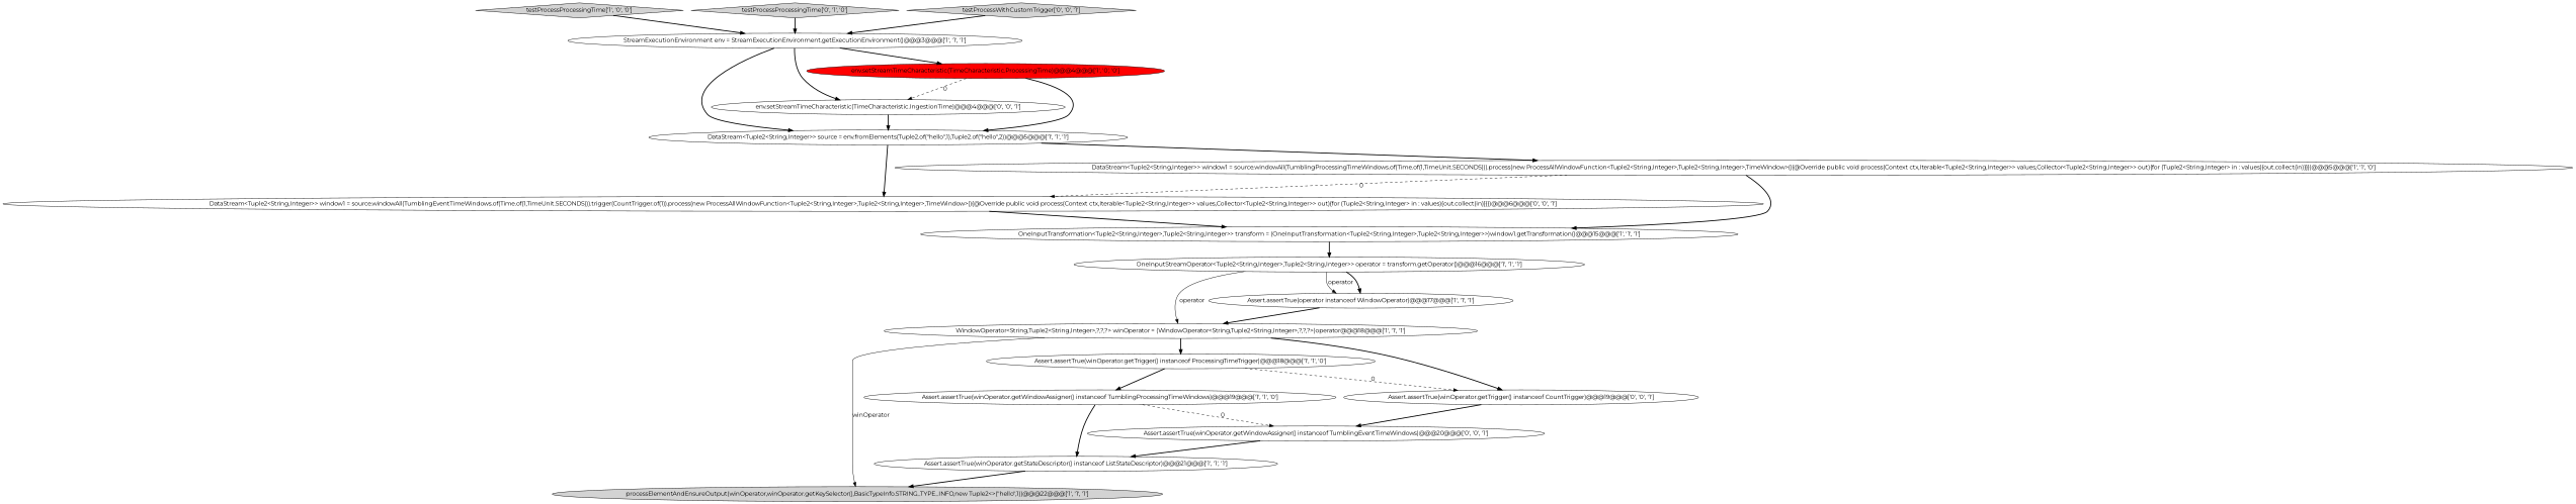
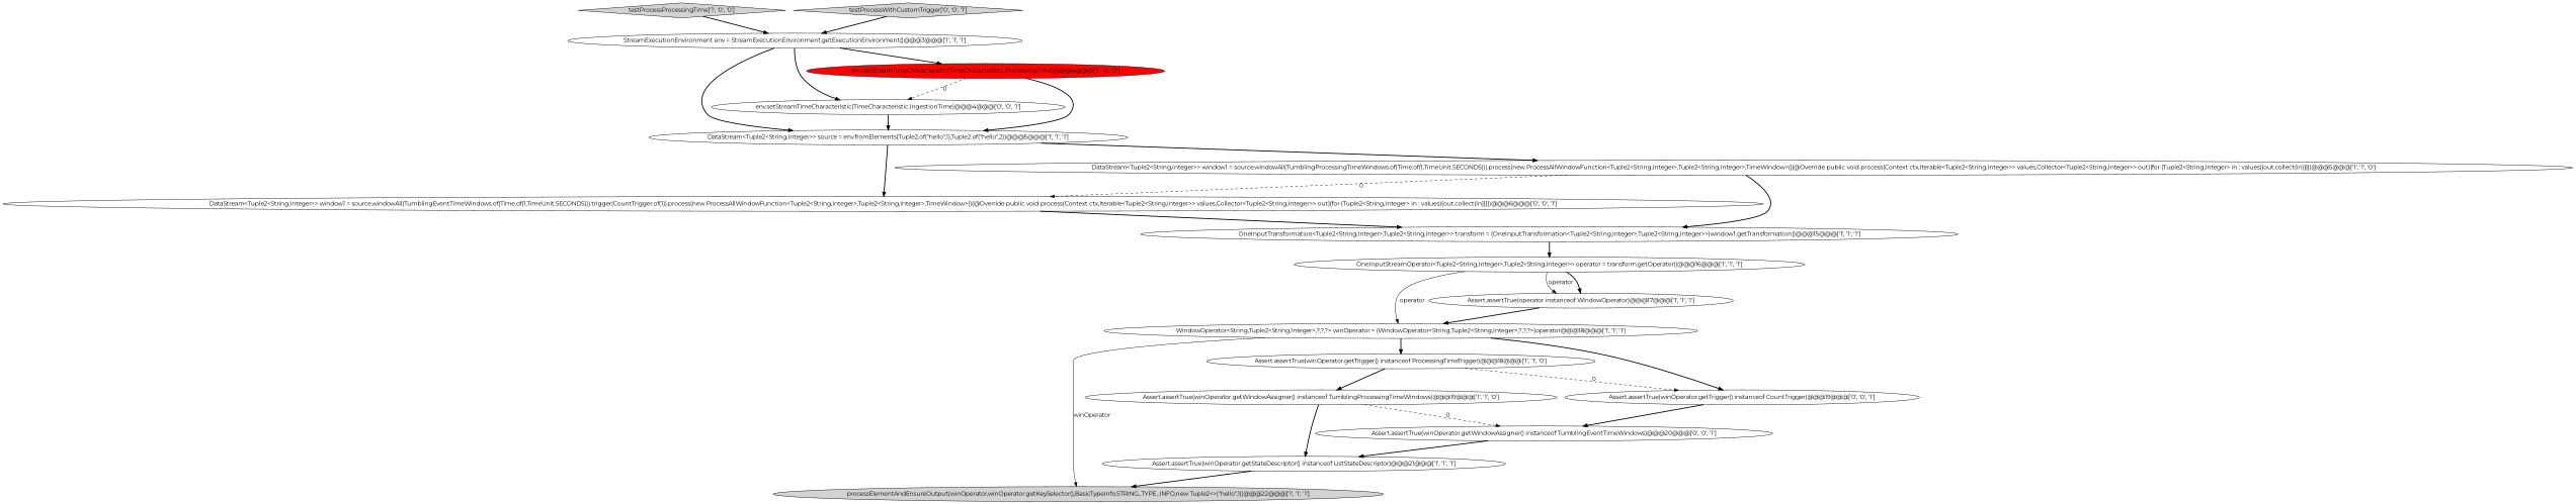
  digraph {
    fontname=Montserrat
    node [fillcolor=white shape=ellipse style=filled fontname=Montserrat]
    edge [style=bold fontname=Montserrat]
    n1 [label="OneInputStreamOperator<Tuple2<String,Integer>,Tuple2<String,Integer>> operator = transform.getOperator()@@@16@@@['1', '1', '1']"]
    n2 [label="WindowOperator<String,Tuple2<String,Integer>,?,?,?> winOperator = (WindowOperator<String,Tuple2<String,Integer>,?,?,?>)operator@@@18@@@['1', '1', '1']"]
    n3 [label="Assert.assertTrue(operator instanceof WindowOperator)@@@17@@@['1', '1', '1']"]
    n4 [fillcolor=lightgray label="processElementAndEnsureOutput(winOperator,winOperator.getKeySelector(),BasicTypeInfo.STRING_TYPE_INFO,new Tuple2<>(\"hello\",1))@@@22@@@['1', '1', '1']"]
    n5 [label="Assert.assertTrue(winOperator.getTrigger() instanceof CountTrigger)@@@19@@@['0', '0', '1']"]
    n6 [label="Assert.assertTrue(winOperator.getTrigger() instanceof ProcessingTimeTrigger)@@@18@@@['1', '1', '0']"]
    n7 [fillcolor=lightgray label="testProcessProcessingTime['1', '0', '0']" shape=diamond]
    n8 [label="StreamExecutionEnvironment env = StreamExecutionEnvironment.getExecutionEnvironment()@@@3@@@['1', '1', '1']"]
-   n9 [fillcolor=lightgray label="testProcessProcessingTime['0', '1', '0']" shape=diamond]
    n10 [fillcolor=lightgray label="testProcessWithCustomTrigger['0', '0', '1']" shape=diamond]
    n11 [label="env.setStreamTimeCharacteristic(TimeCharacteristic.IngestionTime)@@@4@@@['0', '0', '1']"]
    n12 [label="DataStream<Tuple2<String,Integer>> source = env.fromElements(Tuple2.of(\"hello\",1),Tuple2.of(\"hello\",2))@@@5@@@['1', '1', '1']"]
    n13 [label="DataStream<Tuple2<String,Integer>> window1 = source.windowAll(TumblingEventTimeWindows.of(Time.of(1,TimeUnit.SECONDS))).trigger(CountTrigger.of(1)).process(new ProcessAllWindowFunction<Tuple2<String,Integer>,Tuple2<String,Integer>,TimeWindow>(){@Override public void process(Context ctx,Iterable<Tuple2<String,Integer>> values,Collector<Tuple2<String,Integer>> out){for (Tuple2<String,Integer> in : values){out.collect(in)}}})@@@6@@@['0', '0', '1']"]
    n14 [label="OneInputTransformation<Tuple2<String,Integer>,Tuple2<String,Integer>> transform = (OneInputTransformation<Tuple2<String,Integer>,Tuple2<String,Integer>>)window1.getTransformation()@@@15@@@['1', '1', '1']"]
    n15 [label="Assert.assertTrue(winOperator.getWindowAssigner() instanceof TumblingEventTimeWindows)@@@20@@@['0', '0', '1']"]
    n16 [label="Assert.assertTrue(winOperator.getStateDescriptor() instanceof ListStateDescriptor)@@@21@@@['1', '1', '1']"]
    n17 [fillcolor=red label="env.setStreamTimeCharacteristic(TimeCharacteristic.ProcessingTime)@@@4@@@['1', '0', '0']"]
    n18 [label="Assert.assertTrue(winOperator.getWindowAssigner() instanceof TumblingProcessingTimeWindows)@@@19@@@['1', '1', '0']"]
    n19 [label="DataStream<Tuple2<String,Integer>> window1 = source.windowAll(TumblingProcessingTimeWindows.of(Time.of(1,TimeUnit.SECONDS))).process(new ProcessAllWindowFunction<Tuple2<String,Integer>,Tuple2<String,Integer>,TimeWindow>(){@Override public void process(Context ctx,Iterable<Tuple2<String,Integer>> values,Collector<Tuple2<String,Integer>> out){for (Tuple2<String,Integer> in : values){out.collect(in)}}})@@@5@@@['1', '1', '0']"]
    n1 -> n2 [label=operator style=solid]
    n1 -> n3
    n1 -> n3 [label=operator style=solid]
    n2 -> n4 [label=winOperator style=solid]
    n2 -> n5
    n2 -> n6
    n3 -> n2
    n5 -> n15
    n6 -> n5 [label=0 style=dashed]
    n6 -> n18
    n7 -> n8
    n8 -> n11
    n8 -> n12
    n8 -> n17
-   n9 -> n8
    n10 -> n8
    n11 -> n12
    n12 -> n13
    n12 -> n19
    n13 -> n14
    n14 -> n1
    n15 -> n16
    n16 -> n4
    n17 -> n11 [label=0 style=dashed]
    n17 -> n12
    n18 -> n15 [label=0 style=dashed]
    n18 -> n16
    n19 -> n13 [label=0 style=dashed]
    n19 -> n14
  }
